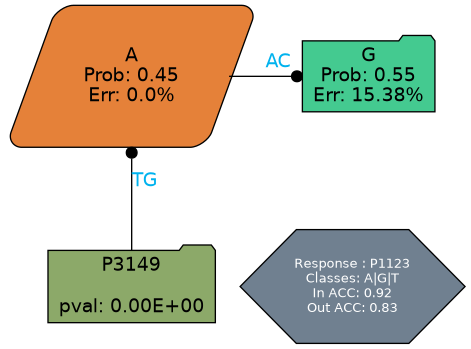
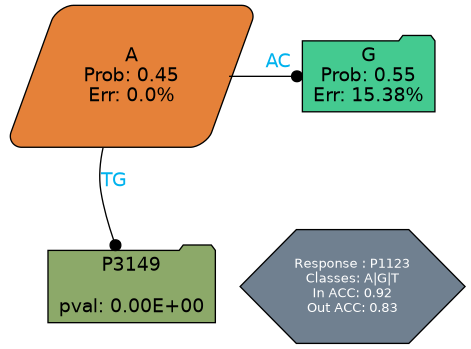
  digraph {
    ranksep=equally
    splines=polylines
    node [color=black fontname=helvetica shape=folder style="filled, rounded"]
    edge [arrowhead=dot fontcolor=deepskyblue2 fontname=helvetica]
    n1 [fillcolor="#44ca90" label="G\nProb: 0.55\nErr: 15.38%"]
    n2 [fillcolor="#e58139" label="A\nProb: 0.45\nErr: 0.0%" shape=parallelogram]
    n3 [align=left fillcolor=slategray fontcolor=white fontsize=10 label="Response : P1123\nClasses: A|G|T\nIn ACC: 0.92\nOut ACC: 0.83\n" shape=hexagon style=filled]
    n4 [fillcolor="#8ca969" label="P3149\n\npval: 0.00E+00"]
    subgraph sub_1 {
      rank=same
      n1
      n2
    }
    subgraph sub_2 {
      rank=same
      n3
      n4
    }
    n2 -> n1 [label=AC]
-   n4 -> n2 [label=TG]
+   n2 -> n4 [label=TG]
  }
